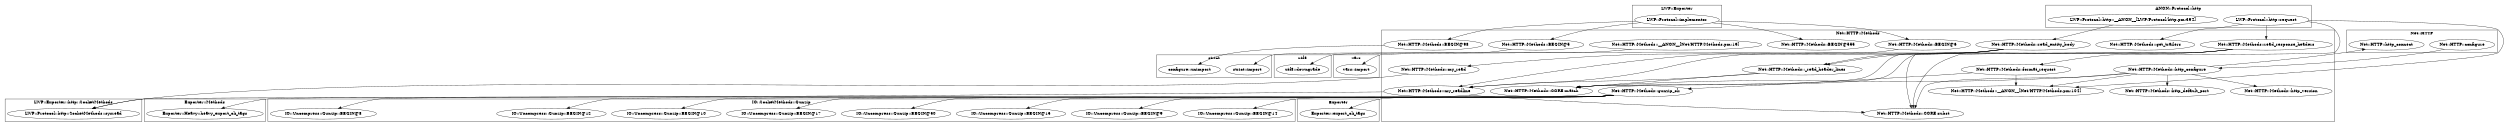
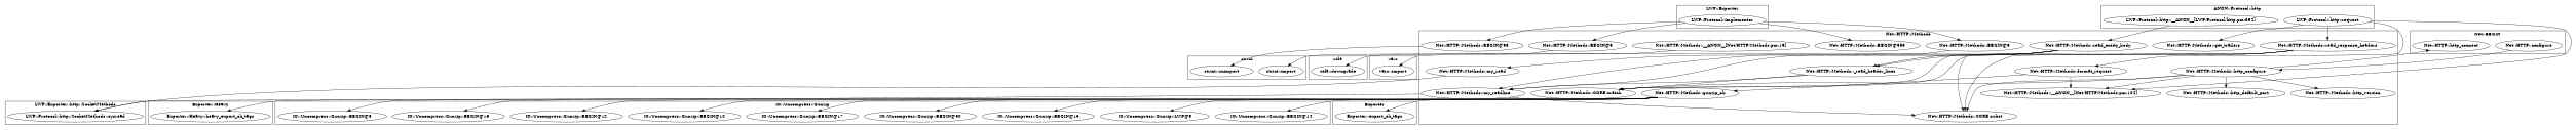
  digraph {
    "utf8::downgrade"
    "vars::import"
    "LWP::Protocol::implementor"
    "strict::import"
-   "strict::unimport" [label="configure::unimport"]
+   "strict::unimport"
    "Net::HTTP::configure"
    "Net::HTTP::http_connect"
    "Exporter::Heavy::heavy_export_ok_tags"
    "IO::Uncompress::Gunzip::BEGIN@14"
-   "IO::Uncompress::Gunzip::BEGIN@9"
+   "IO::Uncompress::Gunzip::BEGIN@9" [label="IO::Uncompress::Gunzip::LWP@9"]
    "IO::Uncompress::Gunzip::BEGIN@15"
    "IO::Uncompress::Gunzip::BEGIN@50"
    "IO::Uncompress::Gunzip::BEGIN@17"
    "IO::Uncompress::Gunzip::BEGIN@10"
    "IO::Uncompress::Gunzip::BEGIN@12"
+   "IO::Uncompress::Gunzip::BEGIN@16"
    "IO::Uncompress::Gunzip::BEGIN@8"
    "Exporter::export_ok_tags"
    "LWP::Protocol::http::SocketMethods::sysread"
    "LWP::Protocol::http::__ANON__[LWP/Protocol/http.pm:394]"
    "LWP::Protocol::http::request"
    "Net::HTTP::Methods::http_configure"
    "Net::HTTP::Methods::__ANON__[Net/HTTP/Methods.pm:19]"
    "Net::HTTP::Methods::my_readline"
    "Net::HTTP::Methods::__ANON__[Net/HTTP/Methods.pm:104]"
    "Net::HTTP::Methods::http_default_port"
    "Net::HTTP::Methods::read_entity_body"
    "Net::HTTP::Methods::BEGIN@6"
    "Net::HTTP::Methods::my_read"
    "Net::HTTP::Methods::http_version"
    "Net::HTTP::Methods::BEGIN@98"
    "Net::HTTP::Methods::CORE:subst"
    "Net::HTTP::Methods::format_request"
    "Net::HTTP::Methods::BEGIN@555"
    "Net::HTTP::Methods::BEGIN@5"
    "Net::HTTP::Methods::read_response_headers"
    "Net::HTTP::Methods::_read_header_lines"
    "Net::HTTP::Methods::gunzip_ok"
    "Net::HTTP::Methods::get_trailers"
    "Net::HTTP::Methods::CORE:match"
    subgraph cluster_1 {
      label=utf8
      "utf8::downgrade"
    }
    subgraph cluster_2 {
      label=vars
      "vars::import"
    }
    subgraph cluster_3 {
      label="LWP::Exporter"
      "LWP::Protocol::implementor"
    }
    subgraph cluster_4 {
      label="strict"
      "strict::import"
      "strict::unimport"
    }
    subgraph cluster_5 {
-     label="Net::HTTP"
+     label="Net::BEGIN"
      "Net::HTTP::configure"
      "Net::HTTP::http_connect"
    }
    subgraph cluster_6 {
-     label="Exporter::Methods"
+     label="Exporter::Heavy"
      "Exporter::Heavy::heavy_export_ok_tags"
    }
    subgraph cluster_7 {
-     label="IO::SocketMethods::Gunzip"
+     label="IO::Uncompress::Gunzip"
      "IO::Uncompress::Gunzip::BEGIN@14"
      "IO::Uncompress::Gunzip::BEGIN@9"
      "IO::Uncompress::Gunzip::BEGIN@15"
      "IO::Uncompress::Gunzip::BEGIN@50"
      "IO::Uncompress::Gunzip::BEGIN@17"
      "IO::Uncompress::Gunzip::BEGIN@10"
      "IO::Uncompress::Gunzip::BEGIN@12"
+     "IO::Uncompress::Gunzip::BEGIN@16"
      "IO::Uncompress::Gunzip::BEGIN@8"
    }
    subgraph cluster_8 {
      label=Exporter
      "Exporter::export_ok_tags"
    }
    subgraph cluster_9 {
      label="LWP::Exporter::http::SocketMethods"
      "LWP::Protocol::http::SocketMethods::sysread"
    }
    subgraph cluster_10 {
      label="ANON::Protocol::http"
      "LWP::Protocol::http::__ANON__[LWP/Protocol/http.pm:394]"
      "LWP::Protocol::http::request"
    }
    subgraph cluster_11 {
      label="Net::HTTP::Methods"
      "Net::HTTP::Methods::http_configure"
      "Net::HTTP::Methods::__ANON__[Net/HTTP/Methods.pm:19]"
      "Net::HTTP::Methods::my_readline"
      "Net::HTTP::Methods::__ANON__[Net/HTTP/Methods.pm:104]"
      "Net::HTTP::Methods::http_default_port"
      "Net::HTTP::Methods::read_entity_body"
      "Net::HTTP::Methods::BEGIN@6"
      "Net::HTTP::Methods::my_read"
      "Net::HTTP::Methods::http_version"
      "Net::HTTP::Methods::BEGIN@98"
      "Net::HTTP::Methods::CORE:subst"
      "Net::HTTP::Methods::format_request"
      "Net::HTTP::Methods::BEGIN@555"
      "Net::HTTP::Methods::BEGIN@5"
      "Net::HTTP::Methods::read_response_headers"
      "Net::HTTP::Methods::_read_header_lines"
      "Net::HTTP::Methods::gunzip_ok"
      "Net::HTTP::Methods::get_trailers"
      "Net::HTTP::Methods::CORE:match"
    }
    "LWP::Protocol::implementor" -> "Net::HTTP::Methods::BEGIN@6"
    "LWP::Protocol::implementor" -> "Net::HTTP::Methods::BEGIN@98"
    "LWP::Protocol::implementor" -> "Net::HTTP::Methods::BEGIN@555"
    "LWP::Protocol::implementor" -> "Net::HTTP::Methods::BEGIN@5"
    "Net::HTTP::configure" -> "Net::HTTP::Methods::http_configure"
    "LWP::Protocol::http::__ANON__[LWP/Protocol/http.pm:394]" -> "Net::HTTP::Methods::read_entity_body"
    "LWP::Protocol::http::request" -> "Net::HTTP::Methods::__ANON__[Net/HTTP/Methods.pm:104]"
    "LWP::Protocol::http::request" -> "Net::HTTP::Methods::format_request"
    "LWP::Protocol::http::request" -> "Net::HTTP::Methods::read_response_headers"
    "LWP::Protocol::http::request" -> "Net::HTTP::Methods::get_trailers"
    "Net::HTTP::Methods::http_configure" -> "Net::HTTP::http_connect"
    "Net::HTTP::Methods::http_configure" -> "Net::HTTP::Methods::__ANON__[Net/HTTP/Methods.pm:104]"
    "Net::HTTP::Methods::http_configure" -> "Net::HTTP::Methods::http_default_port"
    "Net::HTTP::Methods::http_configure" -> "Net::HTTP::Methods::http_version"
    "Net::HTTP::Methods::http_configure" -> "Net::HTTP::Methods::CORE:subst"
    "Net::HTTP::Methods::http_configure" -> "Net::HTTP::Methods::CORE:match"
    "Net::HTTP::Methods::__ANON__[Net/HTTP/Methods.pm:19]" -> "utf8::downgrade"
    "Net::HTTP::Methods::my_readline" -> "LWP::Protocol::http::SocketMethods::sysread"
    "Net::HTTP::Methods::my_readline" -> "Net::HTTP::Methods::CORE:subst"
    "Net::HTTP::Methods::read_entity_body" -> "Net::HTTP::Methods::my_readline"
    "Net::HTTP::Methods::read_entity_body" -> "Net::HTTP::Methods::my_read"
    "Net::HTTP::Methods::read_entity_body" -> "Net::HTTP::Methods::CORE:subst"
    "Net::HTTP::Methods::read_entity_body" -> "Net::HTTP::Methods::_read_header_lines"
    "Net::HTTP::Methods::read_entity_body" -> "Net::HTTP::Methods::CORE:match"
    "Net::HTTP::Methods::BEGIN@6" -> "vars::import"
    "Net::HTTP::Methods::my_read" -> "LWP::Protocol::http::SocketMethods::sysread"
    "Net::HTTP::Methods::BEGIN@98" -> "strict::unimport"
    "Net::HTTP::Methods::format_request" -> "Net::HTTP::Methods::__ANON__[Net/HTTP/Methods.pm:104]"
    "Net::HTTP::Methods::format_request" -> "Net::HTTP::Methods::gunzip_ok"
    "Net::HTTP::Methods::BEGIN@5" -> "strict::import"
    "Net::HTTP::Methods::read_response_headers" -> "Net::HTTP::Methods::my_readline"
    "Net::HTTP::Methods::read_response_headers" -> "Net::HTTP::Methods::CORE:subst"
    "Net::HTTP::Methods::read_response_headers" -> "Net::HTTP::Methods::_read_header_lines"
    "Net::HTTP::Methods::read_response_headers" -> "Net::HTTP::Methods::CORE:match"
    "Net::HTTP::Methods::_read_header_lines" -> "Net::HTTP::Methods::my_readline"
    "Net::HTTP::Methods::_read_header_lines" -> "Net::HTTP::Methods::CORE:match"
    "Net::HTTP::Methods::gunzip_ok" -> "Exporter::Heavy::heavy_export_ok_tags"
    "Net::HTTP::Methods::gunzip_ok" -> "IO::Uncompress::Gunzip::BEGIN@14"
    "Net::HTTP::Methods::gunzip_ok" -> "IO::Uncompress::Gunzip::BEGIN@9"
    "Net::HTTP::Methods::gunzip_ok" -> "IO::Uncompress::Gunzip::BEGIN@15"
    "Net::HTTP::Methods::gunzip_ok" -> "IO::Uncompress::Gunzip::BEGIN@50"
    "Net::HTTP::Methods::gunzip_ok" -> "IO::Uncompress::Gunzip::BEGIN@17"
    "Net::HTTP::Methods::gunzip_ok" -> "IO::Uncompress::Gunzip::BEGIN@10"
    "Net::HTTP::Methods::gunzip_ok" -> "IO::Uncompress::Gunzip::BEGIN@12"
+   "Net::HTTP::Methods::gunzip_ok" -> "IO::Uncompress::Gunzip::BEGIN@16"
    "Net::HTTP::Methods::gunzip_ok" -> "IO::Uncompress::Gunzip::BEGIN@8"
    "Net::HTTP::Methods::gunzip_ok" -> "Exporter::export_ok_tags"
  }
